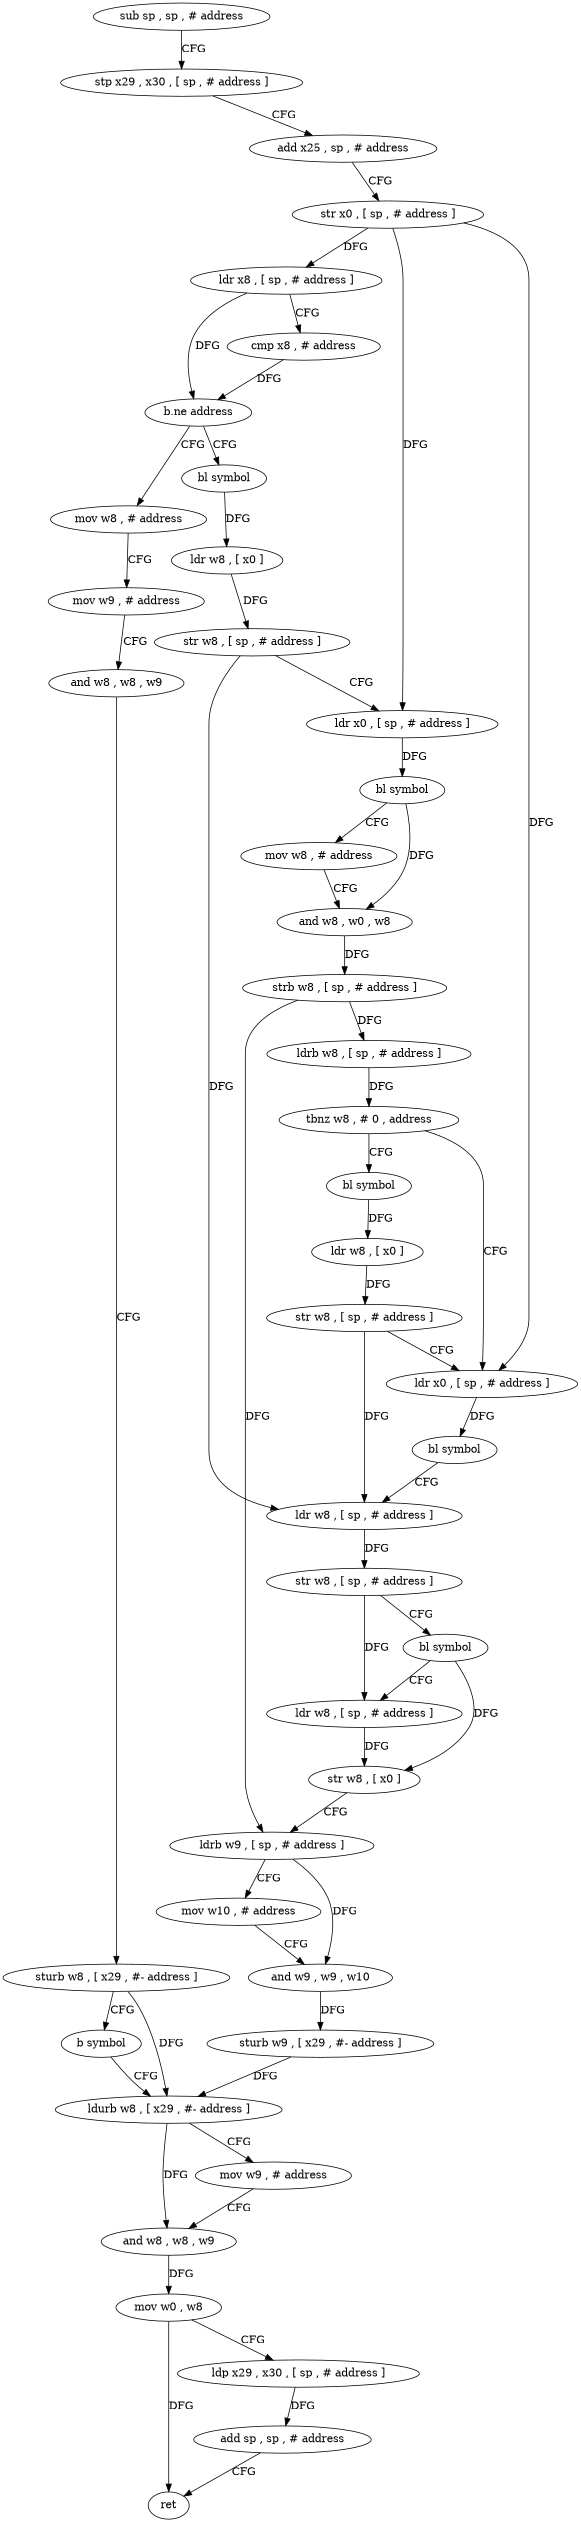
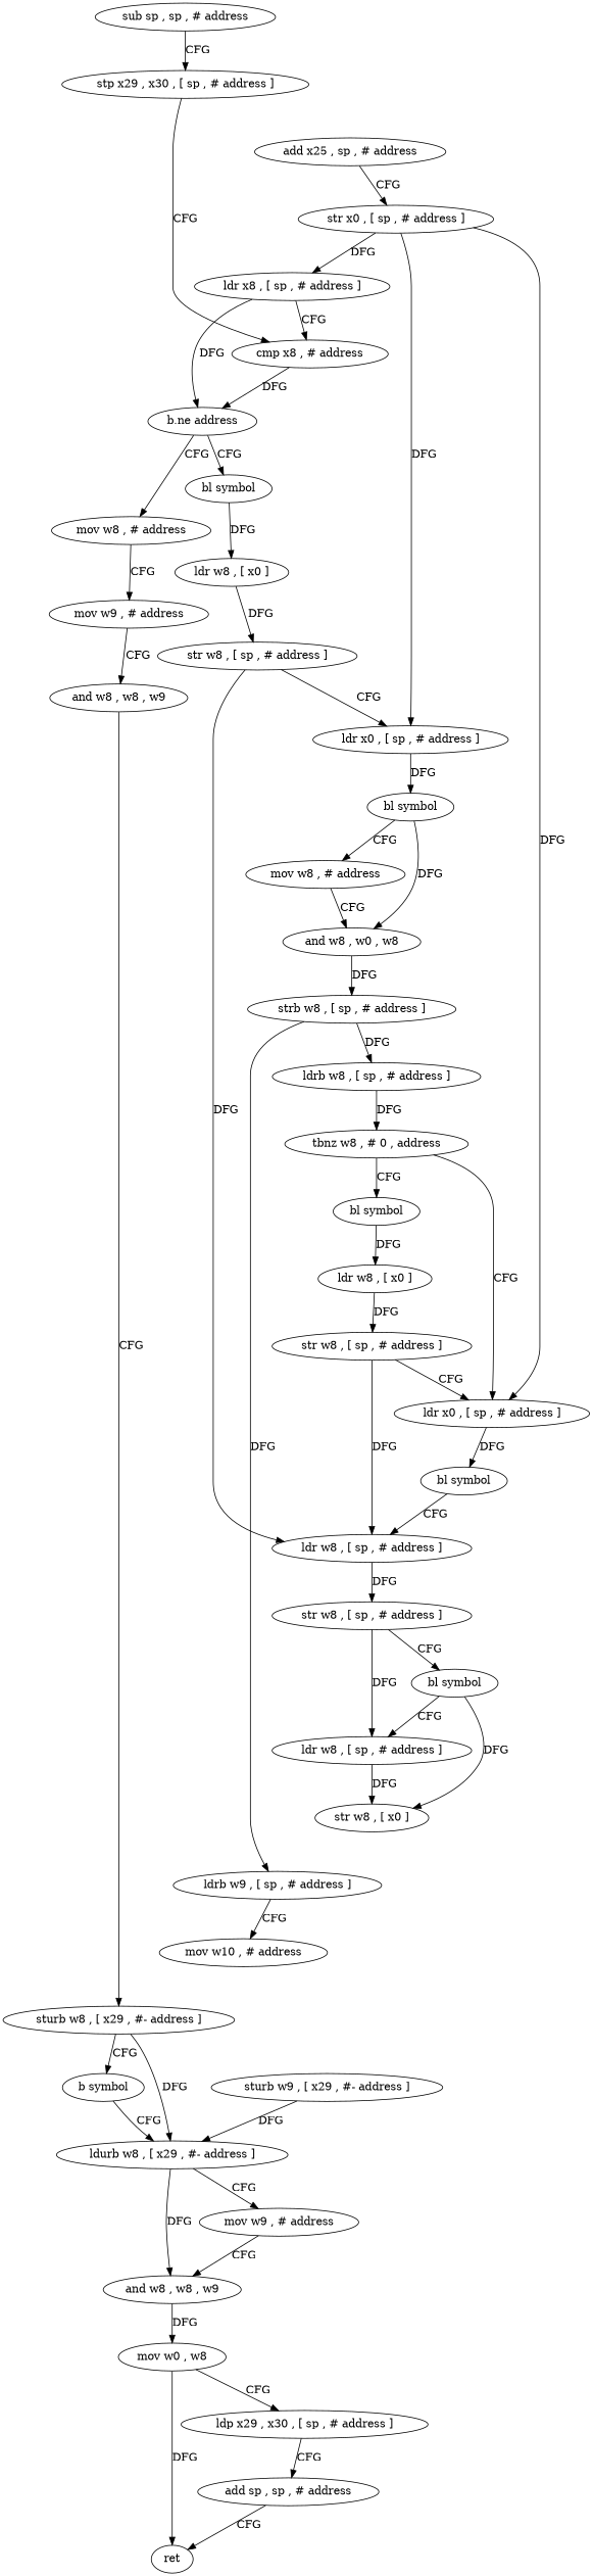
  digraph {
    n1 [label="sub sp , sp , # address"]
    n2 [label="stp x29 , x30 , [ sp , # address ]"]
    n3 [label="add x25 , sp , # address"]
    n4 [label="str x0 , [ sp , # address ]"]
    n5 [label="ldr x8 , [ sp , # address ]"]
    n6 [label="ldr x0 , [ sp , # address ]"]
    n7 [label="ldr x0 , [ sp , # address ]"]
    n8 [label="cmp x8 , # address"]
    n9 [label="b.ne address"]
    n10 [label="bl symbol"]
    n11 [label="bl symbol"]
    n12 [label="bl symbol"]
    n13 [label="mov w8 , # address"]
    n14 [label="ldr w8 , [ x0 ]"]
    n15 [label="mov w9 , # address"]
    n16 [label="str w8 , [ sp , # address ]"]
    n17 [label="and w8 , w8 , w9"]
    n18 [label="ldr w8 , [ sp , # address ]"]
    n19 [label="str w8 , [ sp , # address ]"]
    n20 [label="mov w8 , # address"]
    n21 [label="and w8 , w0 , w8"]
    n22 [label="strb w8 , [ sp , # address ]"]
    n23 [label="ldrb w8 , [ sp , # address ]"]
    n24 [label="ldrb w9 , [ sp , # address ]"]
    n25 [label="tbnz w8 , # 0 , address"]
    n26 [label="mov w10 , # address"]
-   n27 [label="and w9 , w9 , w10"]
    n28 [label="bl symbol"]
    n29 [label="ldr w8 , [ x0 ]"]
    n30 [label="str w8 , [ sp , # address ]"]
    n31 [label="sturb w8 , [ x29 , #- address ]"]
    n32 [label="b symbol"]
    n33 [label="ldurb w8 , [ x29 , #- address ]"]
    n34 [label="mov w9 , # address"]
    n35 [label="and w8 , w8 , w9"]
    n36 [label="mov w0 , w8"]
    n37 [label="bl symbol"]
    n38 [label="ldr w8 , [ sp , # address ]"]
    n39 [label="str w8 , [ x0 ]"]
    n40 [label="sturb w9 , [ x29 , #- address ]"]
    n41 [label="ldp x29 , x30 , [ sp , # address ]"]
    n42 [label=ret]
    n43 [label="add sp , sp , # address"]
    n1 -> n2 [label=CFG]
-   n2 -> n3 [label=CFG]
+   n2 -> n8 [label=CFG]
    n3 -> n4 [label=CFG]
    n4 -> n5 [label=DFG]
    n4 -> n6 [label=DFG]
    n4 -> n7 [label=DFG]
    n5 -> n8 [label=CFG]
    n5 -> n9 [label=DFG]
    n6 -> n10 [label=DFG]
    n7 -> n11 [label=DFG]
    n8 -> n9 [label=DFG]
    n9 -> n12 [label=CFG]
    n9 -> n13 [label=CFG]
    n10 -> n20 [label=CFG]
    n10 -> n21 [label=DFG]
    n11 -> n18 [label=CFG]
    n12 -> n14 [label=DFG]
    n13 -> n15 [label=CFG]
    n14 -> n16 [label=DFG]
    n15 -> n17 [label=CFG]
    n16 -> n6 [label=CFG]
    n16 -> n18 [label=DFG]
    n17 -> n31 [label=CFG]
    n18 -> n19 [label=DFG]
    n19 -> n37 [label=CFG]
    n19 -> n38 [label=DFG]
    n20 -> n21 [label=CFG]
    n21 -> n22 [label=DFG]
    n22 -> n23 [label=DFG]
    n22 -> n24 [label=DFG]
    n23 -> n25 [label=DFG]
    n24 -> n26 [label=CFG]
-   n24 -> n27 [label=DFG]
    n25 -> n7 [label=CFG]
    n25 -> n28 [label=CFG]
-   n26 -> n27 [label=CFG]
-   n27 -> n40 [label=DFG]
    n28 -> n29 [label=DFG]
    n29 -> n30 [label=DFG]
    n30 -> n7 [label=CFG]
    n30 -> n18 [label=DFG]
    n31 -> n32 [label=CFG]
    n31 -> n33 [label=DFG]
    n32 -> n33 [label=CFG]
    n33 -> n34 [label=CFG]
    n33 -> n35 [label=DFG]
    n34 -> n35 [label=CFG]
    n35 -> n36 [label=DFG]
    n36 -> n41 [label=CFG]
    n36 -> n42 [label=DFG]
    n37 -> n38 [label=CFG]
    n37 -> n39 [label=DFG]
    n38 -> n39 [label=DFG]
-   n39 -> n24 [label=CFG]
    n40 -> n33 [label=DFG]
-   n41 -> n43 [label=DFG]
+   n41 -> n43 [label=CFG]
    n43 -> n42 [label=CFG]
  }
